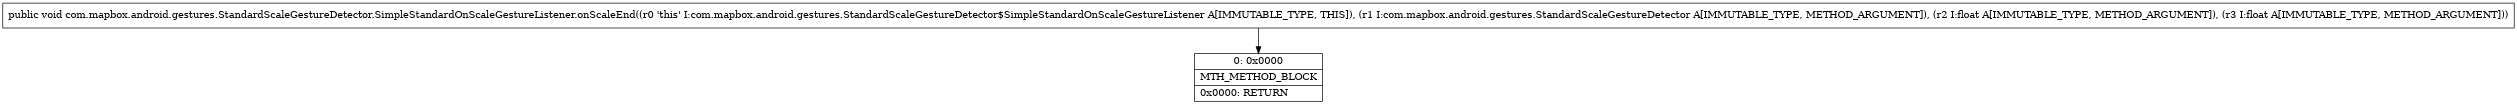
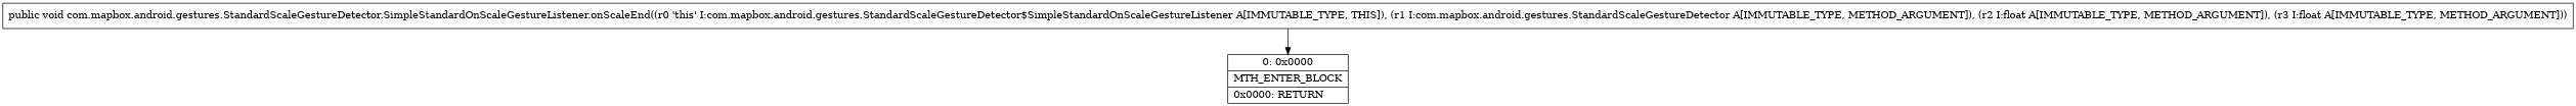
  digraph {
    node [shape=record]
-   n1 [label="{0\:\ 0x0000|MTH_METHOD_BLOCK\l|0x0000: RETURN   \l}"]
+   n1 [label="{0\:\ 0x0000|MTH_ENTER_BLOCK\l|0x0000: RETURN   \l}"]
    n2 [label="{public void com.mapbox.android.gestures.StandardScaleGestureDetector.SimpleStandardOnScaleGestureListener.onScaleEnd((r0 'this' I:com.mapbox.android.gestures.StandardScaleGestureDetector$SimpleStandardOnScaleGestureListener A[IMMUTABLE_TYPE, THIS]), (r1 I:com.mapbox.android.gestures.StandardScaleGestureDetector A[IMMUTABLE_TYPE, METHOD_ARGUMENT]), (r2 I:float A[IMMUTABLE_TYPE, METHOD_ARGUMENT]), (r3 I:float A[IMMUTABLE_TYPE, METHOD_ARGUMENT])) }"]
    n2 -> n1
  }
